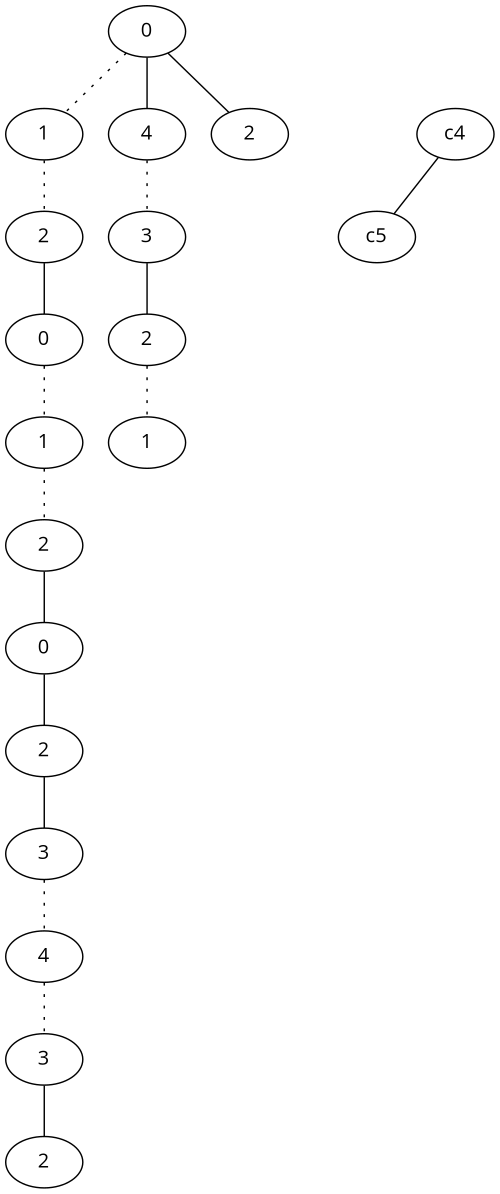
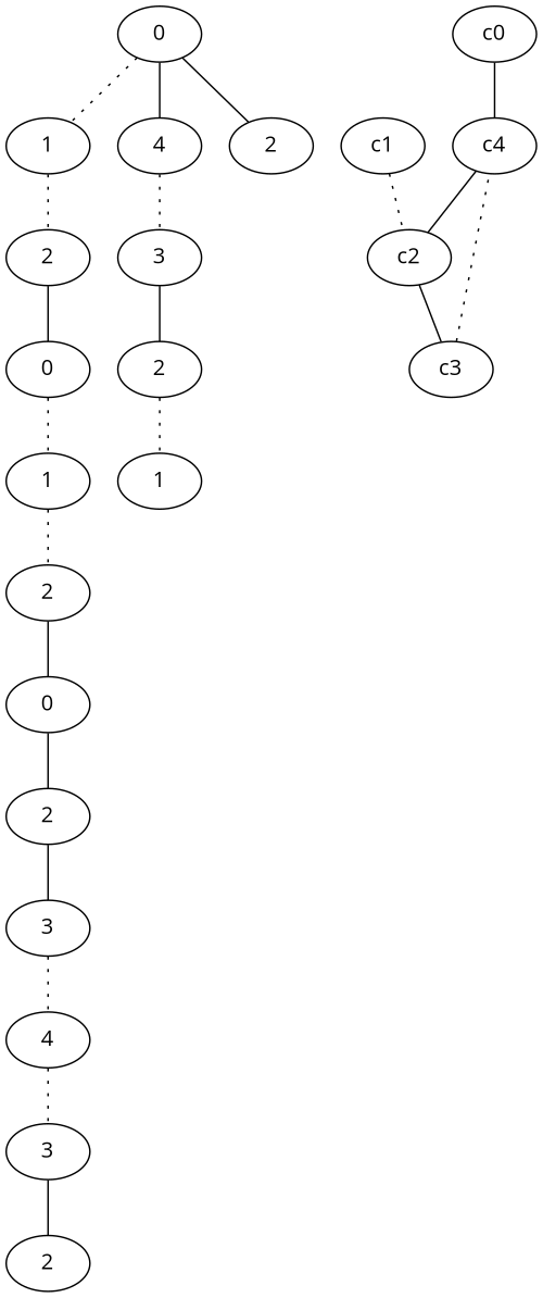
  graph {
    fontname="Open Sans"
    node [fontname="Open Sans"]
    edge [fontname="Open Sans"]
    n1 [label=0]
    n2 [label=1]
    n3 [label=4]
    n4 [label=2]
    n5 [label=2]
    n6 [label=3]
    n7 [label=0]
    n8 [label=1]
    n9 [label=2]
    n10 [label=0]
    n11 [label=2]
    n12 [label=3]
    n13 [label=4]
    n14 [label=3]
    n15 [label=2]
    n16 [label=2]
    n17 [label=1]
+   c0
    c4
-   c2 [label=c5]
+   c1
+   c2
+   c3
    n1 -- n2 [style=dotted]
    n1 -- n3
    n1 -- n4
    n2 -- n5 [style=dotted]
    n3 -- n6 [style=dotted]
    n5 -- n7
    n6 -- n16
    n7 -- n8 [style=dotted]
    n8 -- n9 [style=dotted]
    n9 -- n10
    n10 -- n11
    n11 -- n12
    n12 -- n13 [style=dotted]
    n13 -- n14 [style=dotted]
    n14 -- n15
    n16 -- n17 [style=dotted]
+   c0 -- c4
    c4 -- c2
+   c1 -- c2 [style=dotted]
+   c2 -- c3
+   c3 -- c4 [style=dotted]
  }
